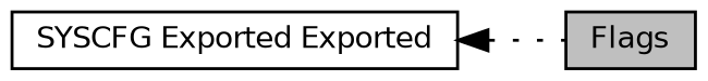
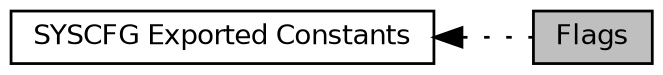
  digraph {
    rankdir=LR
    node [color=black fontname=Helvetica fontsize=10 shape=box style=filled]
    n1 [fillcolor=grey75 fontcolor=black height=0.2 label=Flags width=0.4]
-   n2 [fillcolor=white height=0.2 label="SYSCFG Exported Exported" width=0.4]
+   n2 [fillcolor=white height=0.2 label="SYSCFG Exported Constants" width=0.4]
    n2 -> n1 [dir=back fontname=Helvetica fontsize=10 labelfontname=Helvetica labelfontsize=10 shape=plaintext style=dotted]
  }
